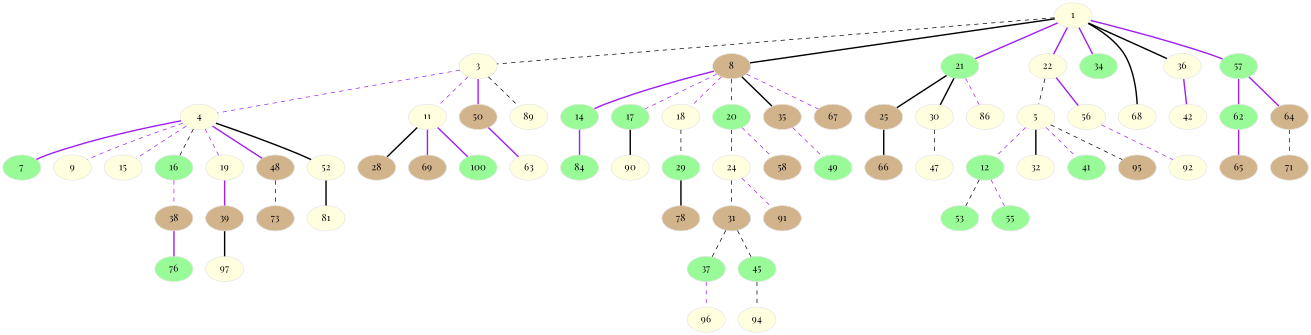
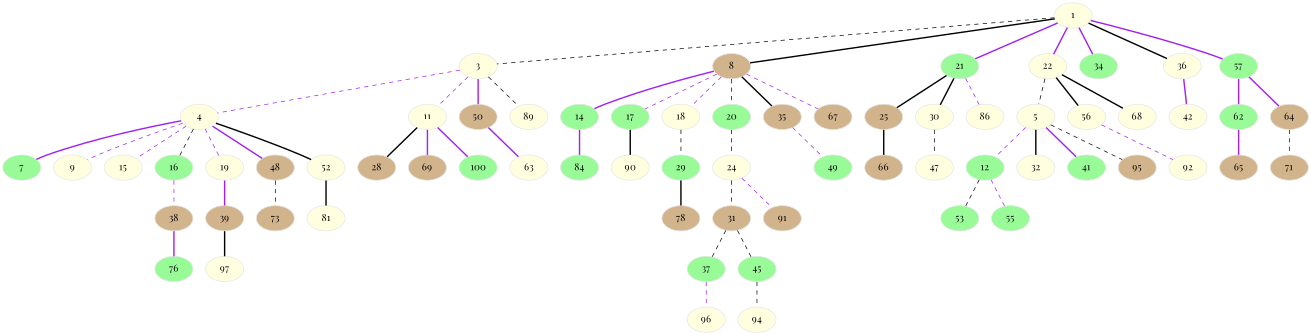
  graph {
    fontname="Playfair Display"
    node [color=gray90 fillcolor=lightyellow fontname="Playfair Display" style=filled]
    edge [color=purple fontname="Playfair Display" style=dashed]
    1 [super="+2"]
    3 [super="+27"]
    8 [fillcolor=tan super="+13"]
    21 [fillcolor=palegreen super="+79"]
    22
    34 [fillcolor=palegreen]
    36 [super="+74"]
    57 [fillcolor=palegreen]
    68
    4 [super="+10"]
    11 [super="+23"]
    50 [fillcolor=tan super="+75"]
    89
    5 [super="+6"]
    12 [fillcolor=palegreen super="+26"]
    32 [super="+99"]
    41 [fillcolor=palegreen]
    95 [fillcolor=tan]
    14 [fillcolor=palegreen super="+61"]
    17 [fillcolor=palegreen super="+77"]
    18 [super="+82"]
    20 [fillcolor=palegreen super="+88"]
    35 [fillcolor=tan super="+40"]
    67 [fillcolor=tan]
    25 [fillcolor=tan super="+51"]
    30 [super="+49"]
    86
    56
    42
    62 [fillcolor=palegreen super="+87"]
    64 [fillcolor=tan super="+70"]
    7 [fillcolor=palegreen super="+44"]
    9
    15 [super="+43"]
    16 [fillcolor=palegreen]
    19 [super="+59"]
    48 [fillcolor=tan super="+54"]
    52
    28 [fillcolor=tan]
    69 [fillcolor=tan]
    100 [fillcolor=palegreen]
    63
    38 [fillcolor=tan]
    39 [fillcolor=tan super="+72"]
    76 [fillcolor=palegreen super="+83"]
    73 [fillcolor=tan]
    81
    53 [fillcolor=palegreen]
    55 [fillcolor=palegreen]
    84 [fillcolor=palegreen]
    90
    29 [fillcolor=palegreen super="+80"]
    24 [super="+33"]
-   58 [fillcolor=tan]
    n55 [fillcolor=palegreen label=49]
    78 [fillcolor=tan]
    97
    31 [fillcolor=tan super="+60"]
    91 [fillcolor=tan]
    66 [fillcolor=tan]
    47
    92 [super="+93"]
    37 [fillcolor=palegreen super="+98"]
    45 [fillcolor=palegreen super="+85"]
    96
    94
    65 [fillcolor=tan]
    71 [fillcolor=tan]
    1 -- 3 [color=black]
    1 -- 8 [color=black style=bold]
    1 -- 21 [style=bold]
    1 -- 22 [style=bold]
    1 -- 34 [style=bold]
    1 -- 36 [color=black style=bold]
    1 -- 57 [style=bold]
-   1 -- 68 [color=black style=bold]
+   22 -- 68 [color=black style=bold]
    3 -- 4
    3 -- 11
    3 -- 50 [style=bold]
    3 -- 89 [color=black]
    8 -- 14 [style=bold]
    8 -- 17
    8 -- 18
    8 -- 20 [color=black]
    8 -- 35 [color=black style=bold]
    8 -- 67
    21 -- 25 [color=black style=bold]
    21 -- 30 [color=black style=bold]
    21 -- 86
    22 -- 5 [color=black]
-   22 -- 56 [style=bold]
+   22 -- 56 [color=black style=bold]
    36 -- 42 [style=bold]
    57 -- 62 [style=bold]
    57 -- 64 [style=bold]
    4 -- 7 [style=bold]
    4 -- 9
    4 -- 15
    4 -- 16 [color=black]
    4 -- 19
    4 -- 48 [style=bold]
    4 -- 52 [color=black style=bold]
    11 -- 28 [color=black style=bold]
    11 -- 69 [style=bold]
    11 -- 100 [style=bold]
    50 -- 63 [style=bold]
    5 -- 12
    5 -- 32 [color=black style=bold]
-   5 -- 41
+   5 -- 41 [style=bold]
    5 -- 95 [color=black]
    12 -- 53 [color=black]
    12 -- 55
    14 -- 84 [style=bold]
    17 -- 90 [color=black style=bold]
    18 -- 29 [color=black]
    20 -- 24 [color=black]
-   20 -- 58
    35 -- n55
    25 -- 66 [color=black style=bold]
    30 -- 47 [color=black]
    56 -- 92
    62 -- 65 [style=bold]
    64 -- 71 [color=black]
    16 -- 38
    19 -- 39 [style=bold]
    48 -- 73 [color=black]
    52 -- 81 [color=black style=bold]
    38 -- 76 [style=bold]
    39 -- 97 [color=black style=bold]
    29 -- 78 [color=black style=bold]
    24 -- 31 [color=black]
    24 -- 91
    31 -- 37 [color=black]
    31 -- 45 [color=black]
    37 -- 96
    45 -- 94 [color=black]
  }
